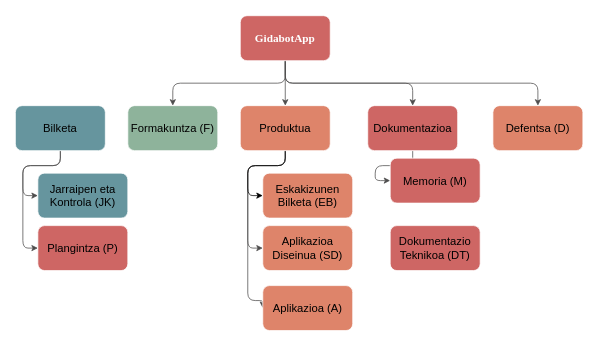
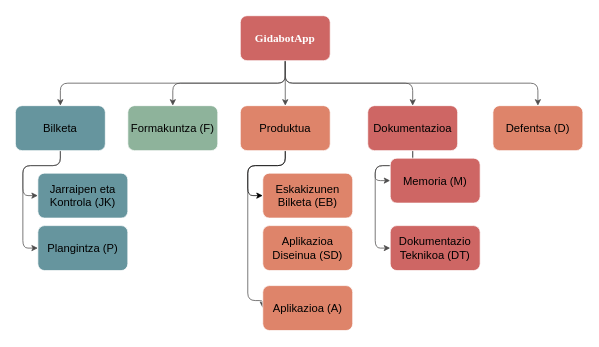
  <mxCell id="0" />
  <mxCell id="1" parent="0" />
+ <mxCell id="2" style="edgeStyle=orthogonalEdgeStyle;orthogonalLoop=1;jettySize=auto;html=1;strokeColor=#4D4C4C;exitX=0.5;exitY=1;exitDx=0;exitDy=0;rounded=1;" parent="1" source="7" target="10" edge="1"><mxGeometry relative="1" as="geometry" /></mxCell>
  <mxCell id="3" style="edgeStyle=orthogonalEdgeStyle;rounded=1;orthogonalLoop=1;jettySize=auto;html=1;fontFamily=Verdana;fontColor=#FFFFFF;strokeColor=#4D4C4C;" parent="1" source="7" target="13" edge="1"><mxGeometry relative="1" as="geometry"><Array as="points"><mxPoint x="380" y="110" /><mxPoint x="230" y="110" /></Array></mxGeometry></mxCell>
  <mxCell id="4" style="edgeStyle=orthogonalEdgeStyle;rounded=1;orthogonalLoop=1;jettySize=auto;html=1;fontFamily=Verdana;fontColor=#FFFFFF;strokeColor=#4D4C4C;" parent="1" source="7" target="18" edge="1"><mxGeometry relative="1" as="geometry" /></mxCell>
  <mxCell id="5" style="edgeStyle=orthogonalEdgeStyle;rounded=1;orthogonalLoop=1;jettySize=auto;html=1;entryX=0.5;entryY=0;entryDx=0;entryDy=0;fontFamily=Verdana;fontColor=#FFFFFF;exitX=0.5;exitY=1;exitDx=0;exitDy=0;strokeColor=#4D4C4C;" parent="1" source="7" target="23" edge="1"><mxGeometry relative="1" as="geometry" /></mxCell>
  <mxCell id="6" style="edgeStyle=orthogonalEdgeStyle;rounded=1;orthogonalLoop=1;jettySize=auto;html=1;entryX=0.5;entryY=0;entryDx=0;entryDy=0;fontFamily=Verdana;fontColor=#FFFFFF;strokeColor=#4D4C4C;exitX=0.5;exitY=1;exitDx=0;exitDy=0;" parent="1" source="7" target="26" edge="1"><mxGeometry relative="1" as="geometry" /></mxCell>
  <mxCell id="7" value="GidabotApp" style="rounded=1;whiteSpace=wrap;html=1;fillColor=#ce6664;fontColor=#FFFFFF;fontFamily=Verdana;fontStyle=1;fontSize=15;strokeColor=#FFFFFF;" parent="1" vertex="1"><mxGeometry x="320" y="20" width="120" height="60" as="geometry" /></mxCell>
  <mxCell id="8" style="rounded=1;orthogonalLoop=1;jettySize=auto;html=1;entryX=0;entryY=0.5;entryDx=0;entryDy=0;fontFamily=Helvetica;strokeColor=#4D4C4C;edgeStyle=orthogonalEdgeStyle;" parent="1" source="10" target="12" edge="1"><mxGeometry relative="1" as="geometry" /></mxCell>
  <mxCell id="9" style="edgeStyle=orthogonalEdgeStyle;rounded=1;orthogonalLoop=1;jettySize=auto;html=1;entryX=0;entryY=0.5;entryDx=0;entryDy=0;fontFamily=Helvetica;strokeColor=#4D4C4C;" parent="1" source="10" target="11" edge="1"><mxGeometry relative="1" as="geometry"><Array as="points"><mxPoint x="80" y="220" /><mxPoint x="30" y="220" /><mxPoint x="30" y="330" /></Array></mxGeometry></mxCell>
  <mxCell id="10" value="Bilketa" style="rounded=1;whiteSpace=wrap;html=1;fillColor=#66959E;fontFamily=Helvetica;strokeColor=#FFFFFF;fontSize=15;" parent="1" vertex="1"><mxGeometry x="20" y="140" width="120" height="60" as="geometry" /></mxCell>
- <mxCell id="11" value="Plangintza (P)" style="rounded=1;whiteSpace=wrap;html=1;fontFamily=Helvetica;fillColor=#ce6664;strokeColor=#FFFFFF;fontSize=15;" parent="1" vertex="1"><mxGeometry x="50" y="300" width="120" height="60" as="geometry" /></mxCell>
+ <mxCell id="11" value="Plangintza (P)" style="rounded=1;whiteSpace=wrap;html=1;fontFamily=Helvetica;fillColor=#66959E;strokeColor=#FFFFFF;fontSize=15;" parent="1" vertex="1"><mxGeometry x="50" y="300" width="120" height="60" as="geometry" /></mxCell>
  <mxCell id="12" value="Jarraipen eta Kontrola (JK)" style="rounded=1;whiteSpace=wrap;html=1;fontFamily=Helvetica;fillColor=#66959E;strokeColor=#FFFFFF;fontSize=15;" parent="1" vertex="1"><mxGeometry x="50" y="230" width="120" height="60" as="geometry" /></mxCell>
  <mxCell id="13" value="Formakuntza (F)" style="rounded=1;whiteSpace=wrap;html=1;fontFamily=Helvetica;fillColor=#8EB39B;strokeColor=#FFFFFF;fontSize=15;" parent="1" vertex="1"><mxGeometry x="170" y="140" width="120" height="60" as="geometry" /></mxCell>
- <mxCell id="14" style="edgeStyle=orthogonalEdgeStyle;rounded=1;orthogonalLoop=1;jettySize=auto;html=1;entryX=0;entryY=0.5;entryDx=0;entryDy=0;fontFamily=Helvetica;strokeColor=#4D4C4C;" parent="1" source="18" target="19" edge="1"><mxGeometry relative="1" as="geometry"><Array as="points"><mxPoint x="380" y="220" /><mxPoint x="330" y="220" /><mxPoint x="330" y="330" /></Array></mxGeometry></mxCell>
  <mxCell id="15" style="edgeStyle=orthogonalEdgeStyle;rounded=1;orthogonalLoop=1;jettySize=auto;html=1;entryX=0;entryY=0.5;entryDx=0;entryDy=0;fontFamily=Helvetica;strokeColor=#4D4C4C;" parent="1" source="18" target="20" edge="1"><mxGeometry relative="1" as="geometry"><Array as="points"><mxPoint x="380" y="220" /><mxPoint x="330" y="220" /><mxPoint x="330" y="400" /></Array></mxGeometry></mxCell>
  <mxCell id="16" style="edgeStyle=orthogonalEdgeStyle;rounded=0;orthogonalLoop=1;jettySize=auto;html=1;entryX=0;entryY=0.5;entryDx=0;entryDy=0;strokeColor=none;" parent="1" source="18" target="27" edge="1"><mxGeometry relative="1" as="geometry" /></mxCell>
  <mxCell id="17" style="edgeStyle=orthogonalEdgeStyle;rounded=1;orthogonalLoop=1;jettySize=auto;html=1;entryX=0;entryY=0.5;entryDx=0;entryDy=0;" parent="1" source="18" target="27" edge="1"><mxGeometry relative="1" as="geometry" /></mxCell>
  <mxCell id="18" value="Produktua" style="rounded=1;whiteSpace=wrap;html=1;fontFamily=Helvetica;fillColor=#DE846A;strokeColor=#FFFFFF;fontSize=15;" parent="1" vertex="1"><mxGeometry x="320" y="140" width="120" height="60" as="geometry" /></mxCell>
  <mxCell id="19" value="Aplikazioa Diseinua (SD)" style="rounded=1;whiteSpace=wrap;html=1;fontFamily=Helvetica;fillColor=#DE846A;strokeColor=#FFFFFF;fontSize=15;" parent="1" vertex="1"><mxGeometry x="350" y="300" width="120" height="60" as="geometry" /></mxCell>
  <mxCell id="20" value="Aplikazioa (A)" style="rounded=1;whiteSpace=wrap;html=1;fontFamily=Helvetica;fillColor=#DE846A;strokeColor=#FFFFFF;fontSize=15;" parent="1" vertex="1"><mxGeometry x="350" y="380" width="120" height="60" as="geometry" /></mxCell>
  <mxCell id="21" style="edgeStyle=orthogonalEdgeStyle;rounded=1;orthogonalLoop=1;jettySize=auto;html=1;entryX=0;entryY=0.5;entryDx=0;entryDy=0;fontFamily=Helvetica;strokeColor=#4D4C4C;" parent="1" source="23" target="24" edge="1"><mxGeometry relative="1" as="geometry" /></mxCell>
+ <mxCell id="22" style="edgeStyle=orthogonalEdgeStyle;rounded=1;orthogonalLoop=1;jettySize=auto;html=1;entryX=0;entryY=0.5;entryDx=0;entryDy=0;fontFamily=Helvetica;strokeColor=#4D4C4C;" parent="1" source="23" target="25" edge="1"><mxGeometry relative="1" as="geometry"><Array as="points"><mxPoint x="550" y="220" /><mxPoint x="500" y="220" /><mxPoint x="500" y="330" /></Array></mxGeometry></mxCell>
  <mxCell id="23" value="Dokumentazioa" style="rounded=1;whiteSpace=wrap;html=1;fontFamily=Helvetica;fillColor=#CE6664;strokeColor=#FFFFFF;fontSize=15;" parent="1" vertex="1"><mxGeometry x="490" y="140" width="120" height="60" as="geometry" /></mxCell>
  <mxCell id="24" value="Memoria (M)" style="rounded=1;whiteSpace=wrap;html=1;fontFamily=Helvetica;fillColor=#CE6664;strokeColor=#FFFFFF;fontSize=15;" parent="1" vertex="1"><mxGeometry x="520" y="210" width="120" height="60" as="geometry" /></mxCell>
  <mxCell id="25" value="Dokumentazio Teknikoa (DT)" style="rounded=1;whiteSpace=wrap;html=1;fontFamily=Helvetica;fillColor=#CE6664;strokeColor=#FFFFFF;fontSize=15;" parent="1" vertex="1"><mxGeometry x="520" y="300" width="120" height="60" as="geometry" /></mxCell>
  <mxCell id="26" value="Defentsa (D)" style="rounded=1;whiteSpace=wrap;html=1;fontFamily=Helvetica;fillColor=#de846a;strokeColor=#FFFFFF;fontSize=15;" parent="1" vertex="1"><mxGeometry x="657" y="140" width="120" height="60" as="geometry" /></mxCell>
  <mxCell id="27" value="Eskakizunen Bilketa (EB)" style="rounded=1;whiteSpace=wrap;html=1;fontFamily=Helvetica;fillColor=#DE846A;strokeColor=#FFFFFF;fontSize=15;" parent="1" vertex="1"><mxGeometry x="350" y="230" width="120" height="60" as="geometry" /></mxCell>
